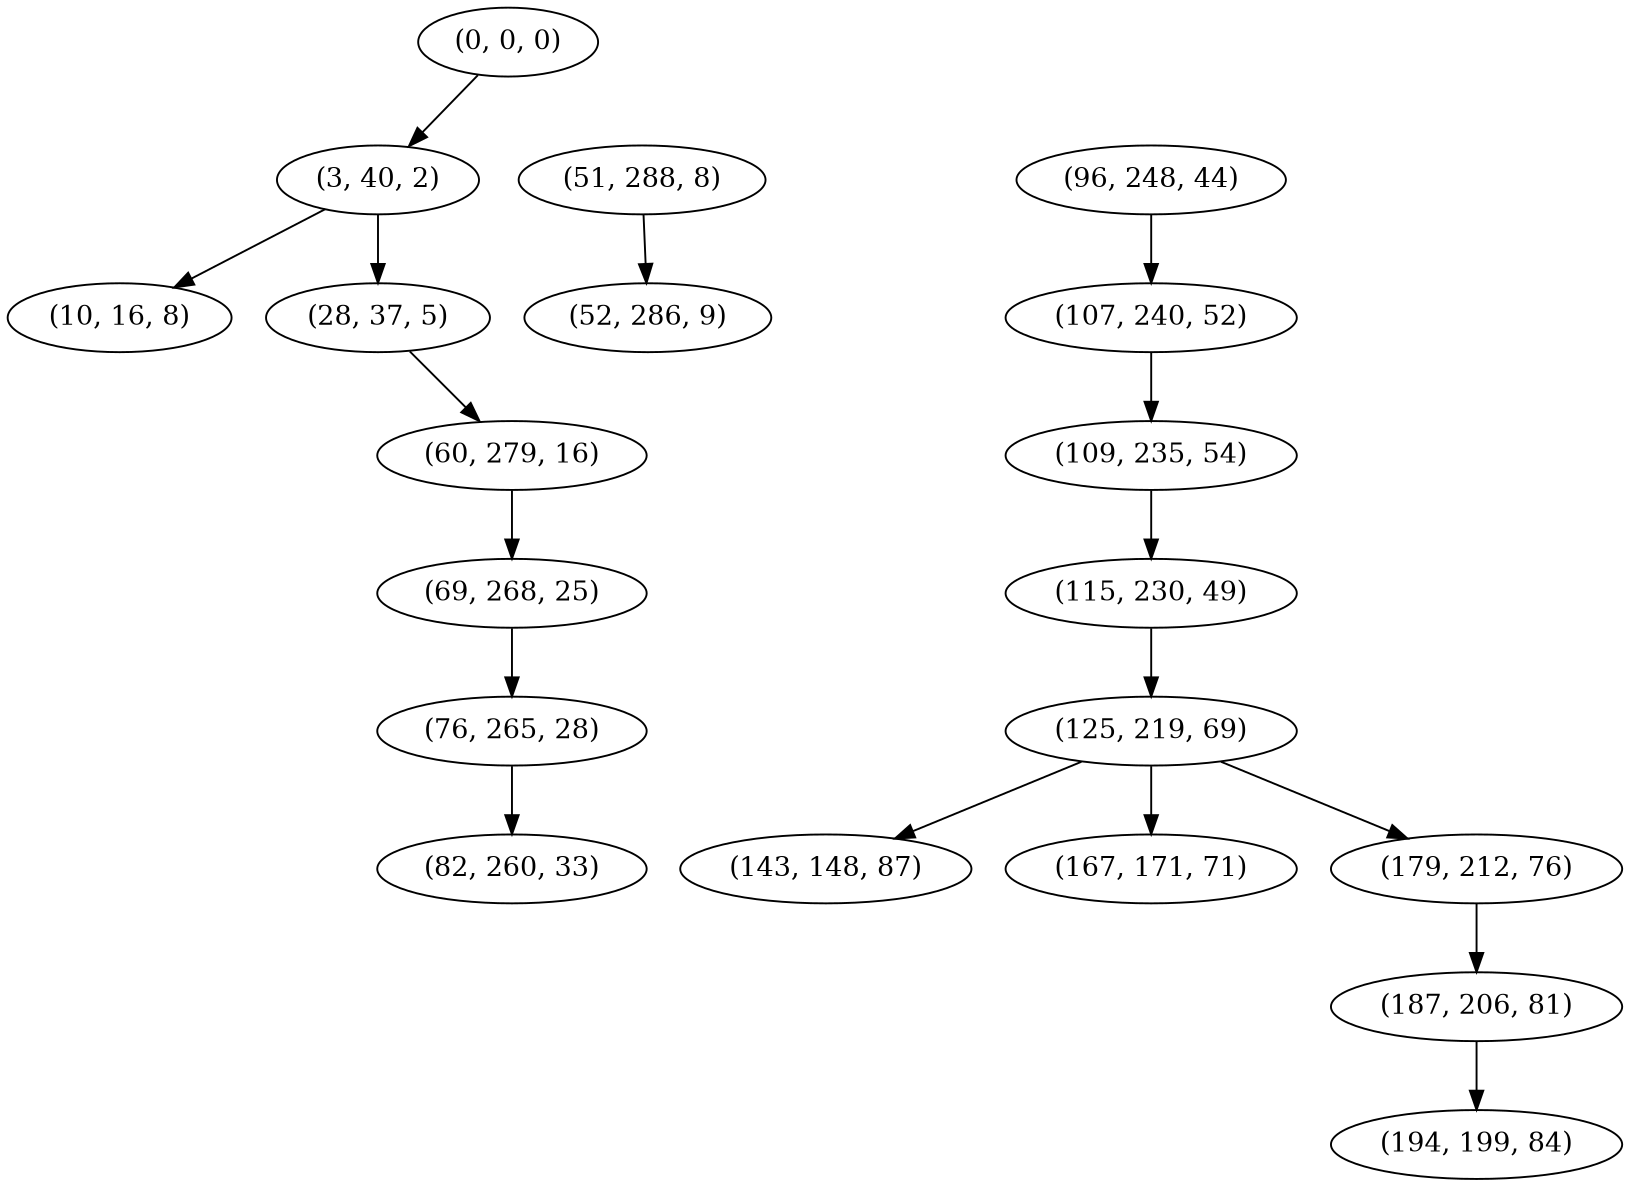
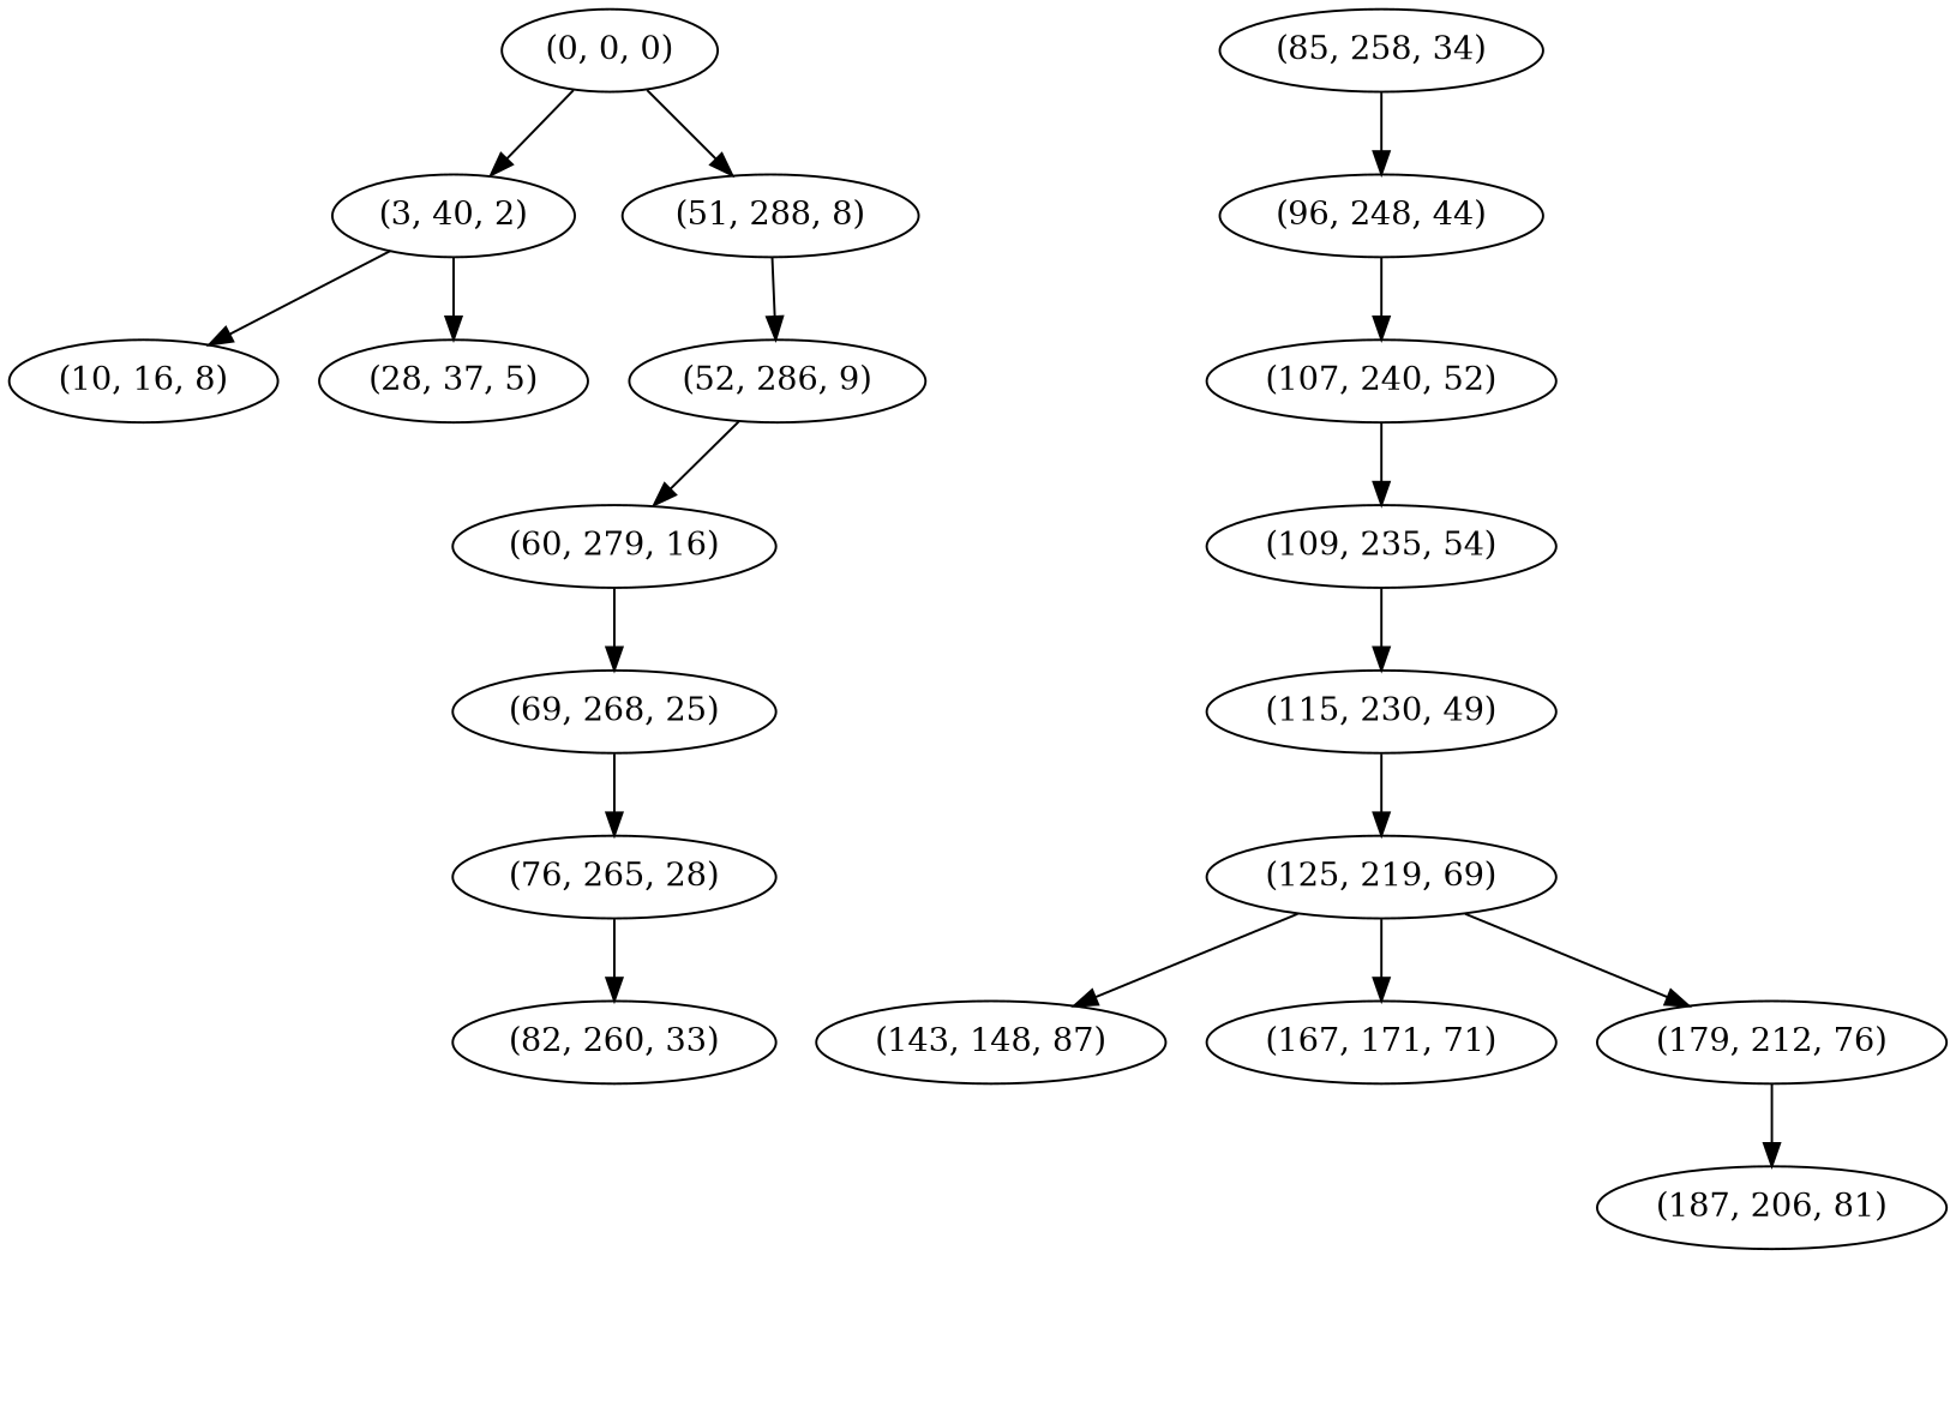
  digraph {
    "(0, 0, 0)"
    "(3, 40, 2)"
    "(51, 288, 8)"
    "(10, 16, 8)"
    "(28, 37, 5)"
    "(52, 286, 9)"
    "(60, 279, 16)"
    "(69, 268, 25)"
    "(76, 265, 28)"
    "(82, 260, 33)"
+   "(85, 258, 34)"
    "(96, 248, 44)"
    "(107, 240, 52)"
    "(109, 235, 54)"
    n15 [label="(115, 230, 49)"]
    "(125, 219, 69)"
    "(143, 148, 87)"
    "(167, 171, 71)"
    "(179, 212, 76)"
    "(187, 206, 81)"
-   "(194, 199, 84)"
    "(0, 0, 0)" -> "(3, 40, 2)"
+   "(0, 0, 0)" -> "(51, 288, 8)"
    "(3, 40, 2)" -> "(10, 16, 8)"
    "(3, 40, 2)" -> "(28, 37, 5)"
    "(51, 288, 8)" -> "(52, 286, 9)"
-   "(28, 37, 5)" -> "(60, 279, 16)"
+   "(52, 286, 9)" -> "(60, 279, 16)"
    "(60, 279, 16)" -> "(69, 268, 25)"
    "(69, 268, 25)" -> "(76, 265, 28)"
    "(76, 265, 28)" -> "(82, 260, 33)"
+   "(85, 258, 34)" -> "(96, 248, 44)"
    "(96, 248, 44)" -> "(107, 240, 52)"
    "(107, 240, 52)" -> "(109, 235, 54)"
    "(109, 235, 54)" -> n15
    n15 -> "(125, 219, 69)"
    "(125, 219, 69)" -> "(143, 148, 87)"
    "(125, 219, 69)" -> "(167, 171, 71)"
    "(125, 219, 69)" -> "(179, 212, 76)"
    "(179, 212, 76)" -> "(187, 206, 81)"
-   "(187, 206, 81)" -> "(194, 199, 84)"
  }
